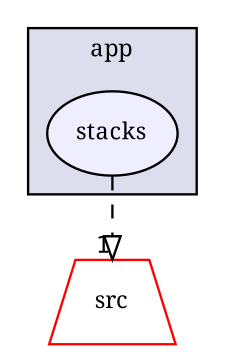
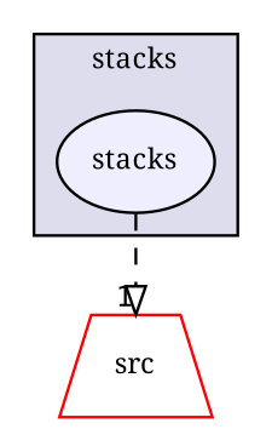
  digraph {
    compound=true
    fontname="Noto Serif"
    node [fontname="Noto Serif" fontsize=10 style=filled]
    n1 [fillcolor="#eeeeff" label=stacks pencolor=black shape=ellipse]
    n2 [color=red fillcolor=white label=src shape=trapezium]
    subgraph cluster_1 {
      bgcolor="#ddddee"
      fontsize=10
-     label=app
+     label=stacks
      pencolor=black
      n1
    }
    n1 -> n2 [headlabel=1 labeldistance=1.5 labelfontname=Helvetica labelfontsize=10 style=dashed arrowhead=onormal fontname="Noto Serif"]
  }
